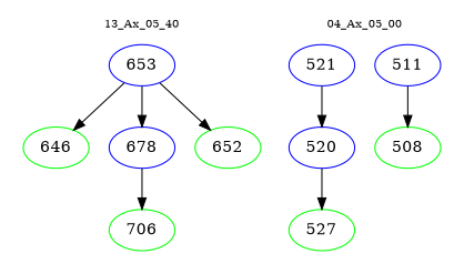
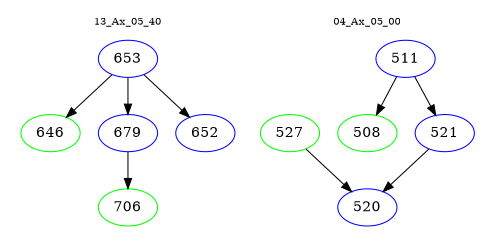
  digraph {
    node [color=blue]
    edge [color=black]
    n1 [label=653]
    n2 [color=green label=646]
-   n3 [label=678]
-   n4 [color=green label=652]
+   n3 [label=679]
+   n4 [label=652]
    n5 [color=green label=706]
    n6 [label=511]
    n7 [color=green label=508]
    n8 [label=520]
    n9 [label=521]
    n10 [color=green label=527]
    subgraph cluster_1 {
      color=white
      fontsize=10
      label="13_Ax_05_40"
      n1
      n2
      n3
      n4
      n5
    }
    subgraph cluster_2 {
      color=white
      fontsize=10
      label="04_Ax_05_00"
      n6
      n7
      n8
      n9
      n10
    }
    n1 -> n2
    n1 -> n3
    n1 -> n4
    n3 -> n5
    n6 -> n7
-   n8 -> n10
+   n6 -> n9
+   n10 -> n8
    n9 -> n8
  }
